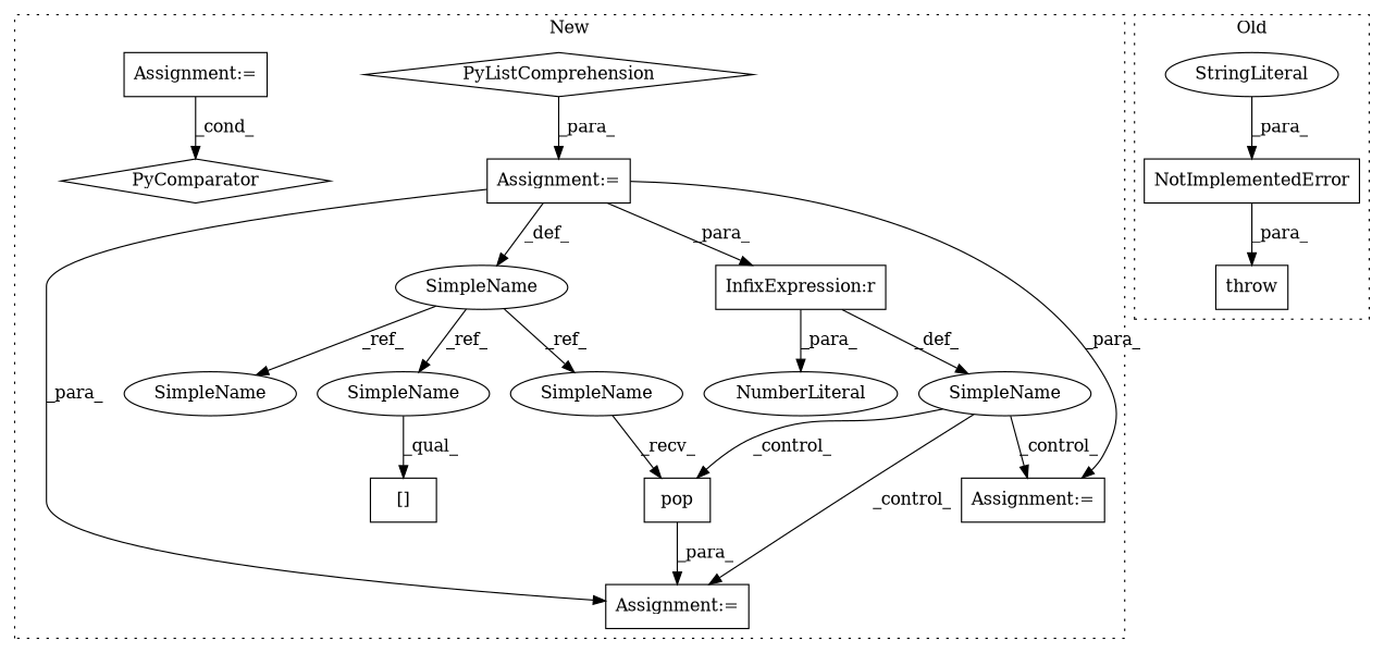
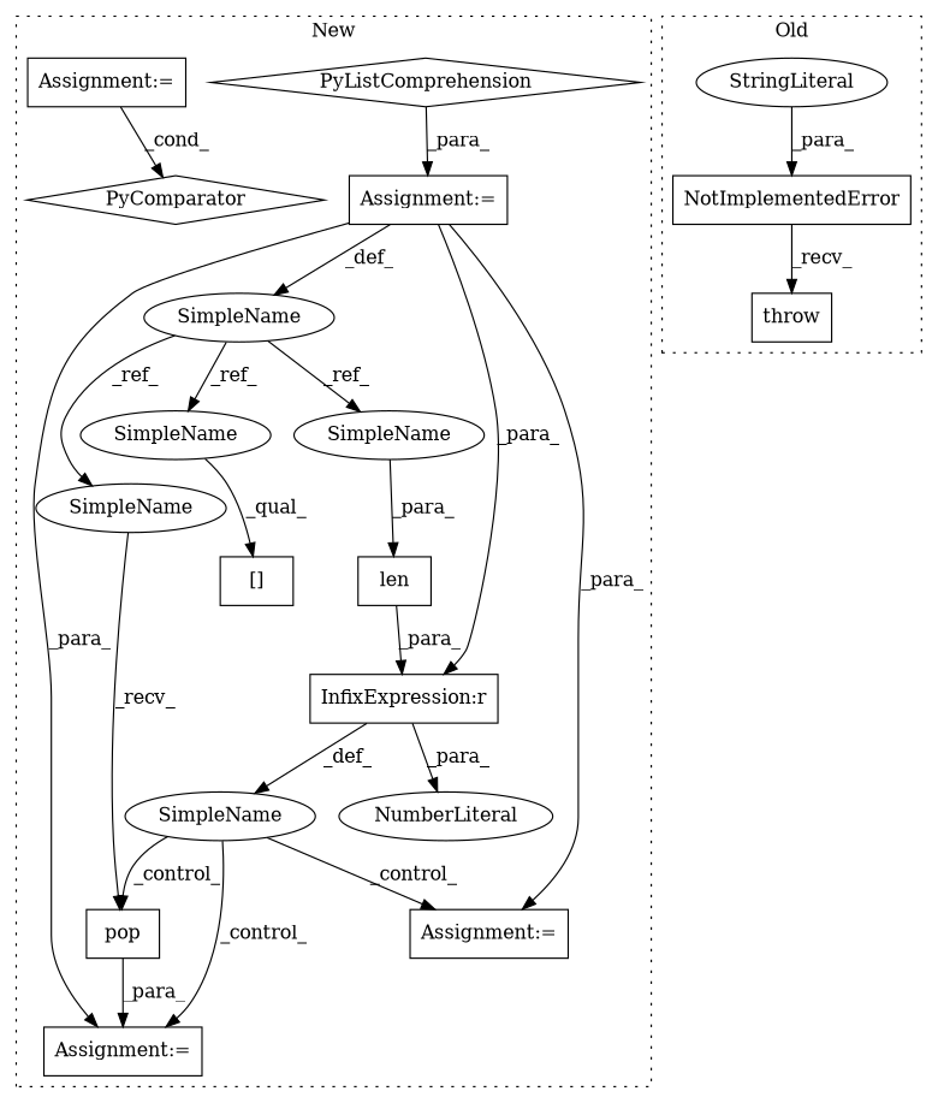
  digraph {
    node [a=42 l=7 s=3932 shape=box]
    n1 [a=32 l=5 label=pop s=4160]
    n2 [a=7 l=1 label="Assignment:=" s=4151]
    n3 [label=SimpleName shape=ellipse l="" s=""]
+   n4 [a=32 l="4,1" label=len s="3972,3983"]
    n5 [label=SimpleName s=3808 shape=ellipse]
    n6 [a=2 l="8,1" label="[]" s="4021,4047"]
    n7 [a=109 l=133 label=PyListComprehension s=3831 shape=diamond]
    n8 [a=113 l=24 label=PyComparator shape=diamond]
    n9 [a=27 l=3 label="InfixExpression:r" s=3984]
    n10 [a=34 l=1 label=NumberLiteral s=3987 shape=ellipse]
    n11 [a=7 l=24 label="Assignment:="]
    n12 [a=7 l=1 label="Assignment:=" s=4068]
    n13 [a=7 l=16 label="Assignment:=" s=3815]
    n14 [label=SimpleName s=4152 shape=ellipse]
    n15 [label=SimpleName s=4021 shape=ellipse]
    n16 [label=SimpleName s=3976 shape=ellipse]
    n17 [a=32 l="20,1" label=NotImplementedError s="3588,3703"]
    n18 [a=53 l=6 label=throw s=3582]
    n19 [a=45 l=95 label=StringLiteral s=3608 shape=ellipse]
    subgraph cluster_1 {
      label=New
      style=dotted
      n1
      n2
      n3
+     n4
      n5
      n6
      n7
      n8
      n9
      n10
      n11
      n12
      n13
      n14
      n15
      n16
    }
    subgraph cluster_2 {
      label=Old
      style=dotted
      n17
      n18
      n19
    }
    n1 -> n2 [label=_para_]
    n3 -> n1 [label=_control_]
    n3 -> n2 [label=_control_]
    n3 -> n12 [label=_control_]
+   n4 -> n9 [label=_para_]
    n5 -> n14 [label=_ref_]
    n5 -> n15 [label=_ref_]
    n5 -> n16 [label=_ref_]
    n7 -> n13 [label=_para_]
    n9 -> n3 [label=_def_]
    n9 -> n10 [label=_para_]
    n11 -> n8 [label=_cond_]
    n13 -> n2 [label=_para_]
    n13 -> n5 [label=_def_]
    n13 -> n9 [label=_para_]
    n13 -> n12 [label=_para_]
    n14 -> n1 [label=_recv_]
    n15 -> n6 [label=_qual_]
-   n17 -> n18 [label=_para_]
+   n16 -> n4 [label=_para_]
+   n17 -> n18 [label=_recv_]
    n19 -> n17 [label=_para_]
  }
